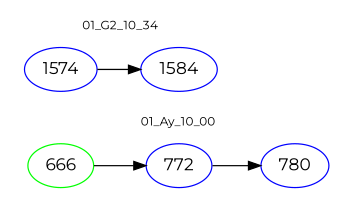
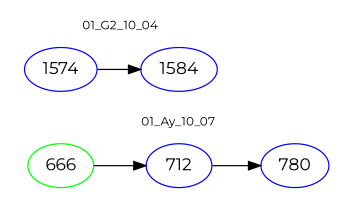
  digraph {
    fontname=Montserrat
    rankdir=LR
    node [color=blue fontname=Montserrat]
    edge [color=black fontname=Montserrat]
    n1 [color=green label=666]
-   n2 [label=772]
+   n2 [label=712]
    n3 [label=780]
    n4 [label=1574]
    n5 [label=1584]
    subgraph cluster_1 {
      color=white
      fontsize=10
-     label="01_Ay_10_00"
+     label="01_Ay_10_07"
      n1
      n2
      n3
    }
    subgraph cluster_2 {
      color=white
      fontsize=10
-     label="01_G2_10_34"
+     label="01_G2_10_04"
      n4
      n5
    }
    n1 -> n2
    n2 -> n3
    n4 -> n5
  }
